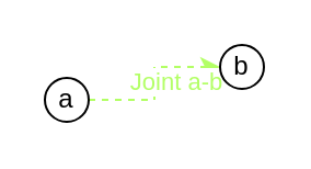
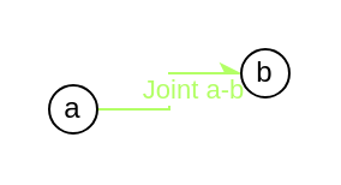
  <mxCell id="0" />
  <mxCell id="1" parent="0" />
- <mxCell id="2" value="Joint a-b" style="edgeStyle=orthogonalEdgeStyle;rounded=0;orthogonalLoop=1;jettySize=auto;html=1;strokeColor=#B3FF66;fontColor=#B3FF66;dashed=1;" edge="1" parent="1" source="3" target="4"><mxGeometry y="-10" relative="1" as="geometry"><mxPoint as="offset" /></mxGeometry></mxCell>
+ <mxCell id="2" value="Joint a-b" style="edgeStyle=orthogonalEdgeStyle;rounded=0;orthogonalLoop=1;jettySize=auto;html=1;strokeColor=#B3FF66;fontColor=#B3FF66;" edge="1" parent="1" source="3" target="4"><mxGeometry y="-10" relative="1" as="geometry"><mxPoint as="offset" /></mxGeometry></mxCell>
  <mxCell id="3" value="a" style="ellipse;whiteSpace=wrap;html=1;aspect=fixed;" vertex="1" parent="1"><mxGeometry x="20" y="35" width="20" height="20" as="geometry" /></mxCell>
  <mxCell id="4" value="b" style="ellipse;whiteSpace=wrap;html=1;aspect=fixed;" vertex="1" parent="1"><mxGeometry x="100" y="20" width="20" height="20" as="geometry" /></mxCell>
